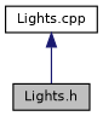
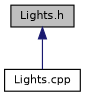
  digraph {
    node [color=black fontname=Helvetica fontsize=10 shape=record style=filled]
    n1 [fillcolor=grey75 fontcolor=black height=0.2 label="Lights.h" width=0.4]
    n2 [fillcolor=white height=0.2 label="Lights.cpp" width=0.4]
-   n2 -> n1 [color=midnightblue dir=back fontname=Helvetica fontsize=10 labelfontname=Helvetica labelfontsize=10 style=solid]
+   n1 -> n2 [color=midnightblue dir=back fontname=Helvetica fontsize=10 labelfontname=Helvetica labelfontsize=10 style=solid]
  }
